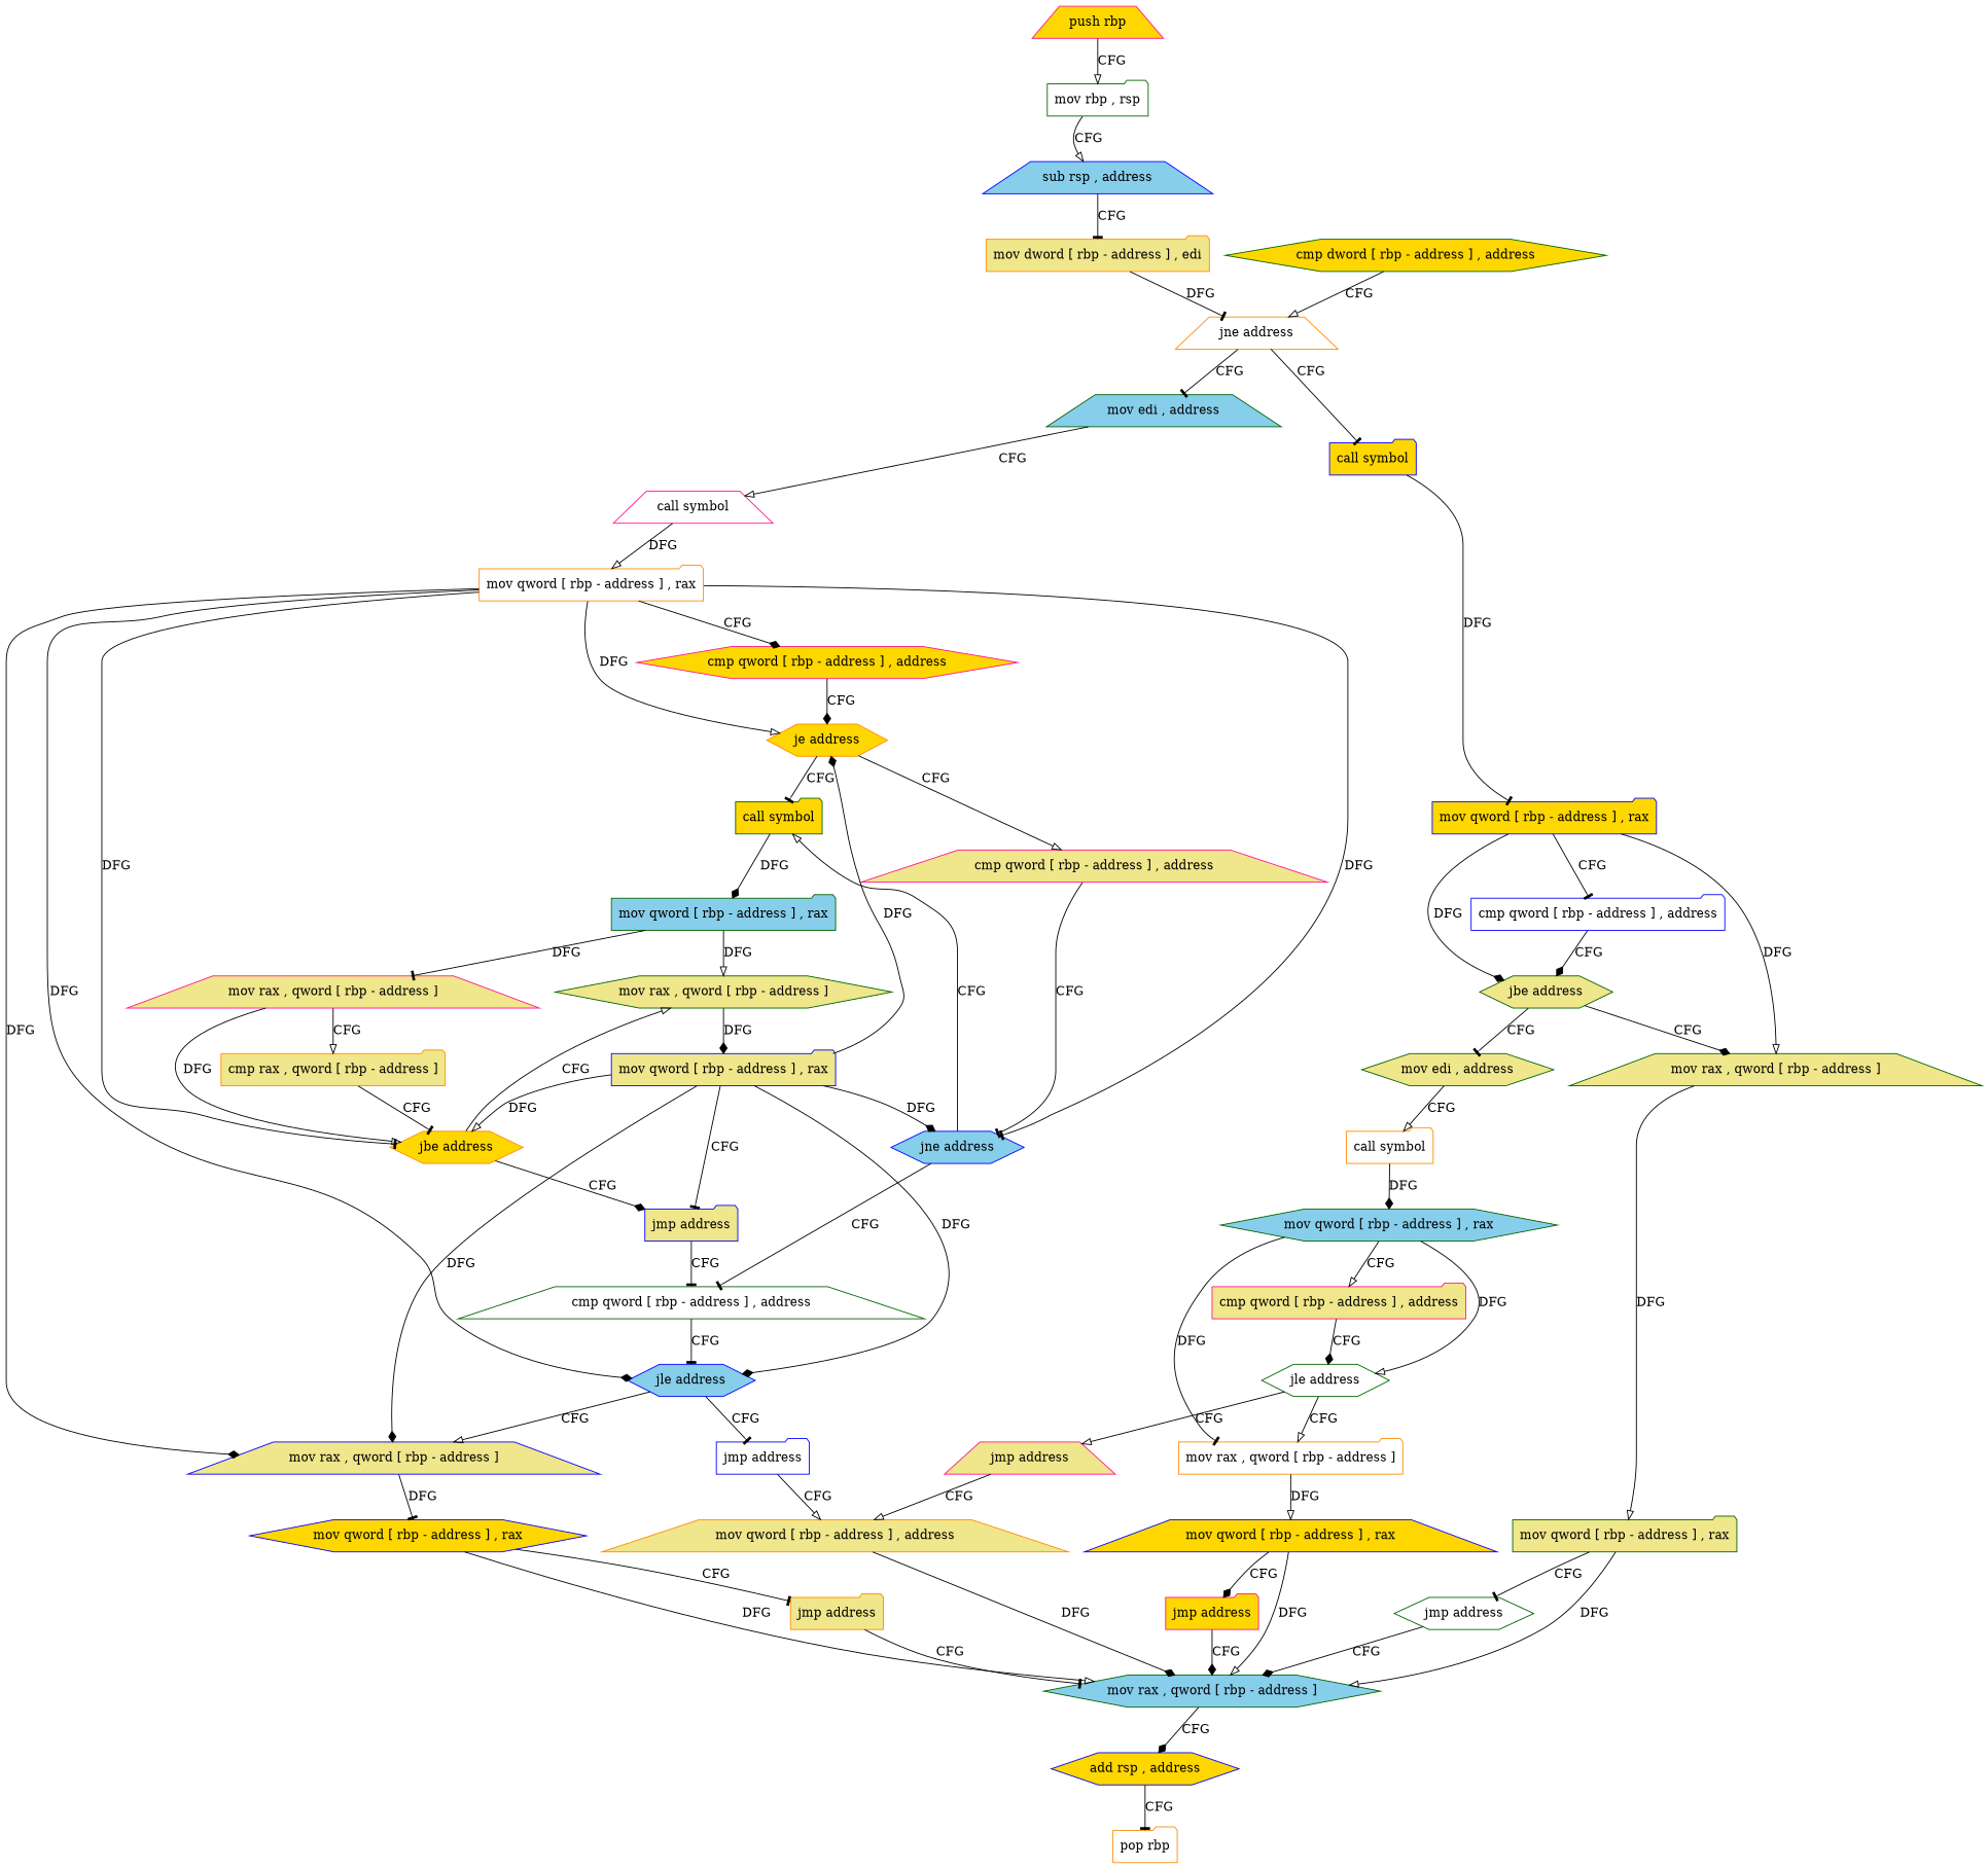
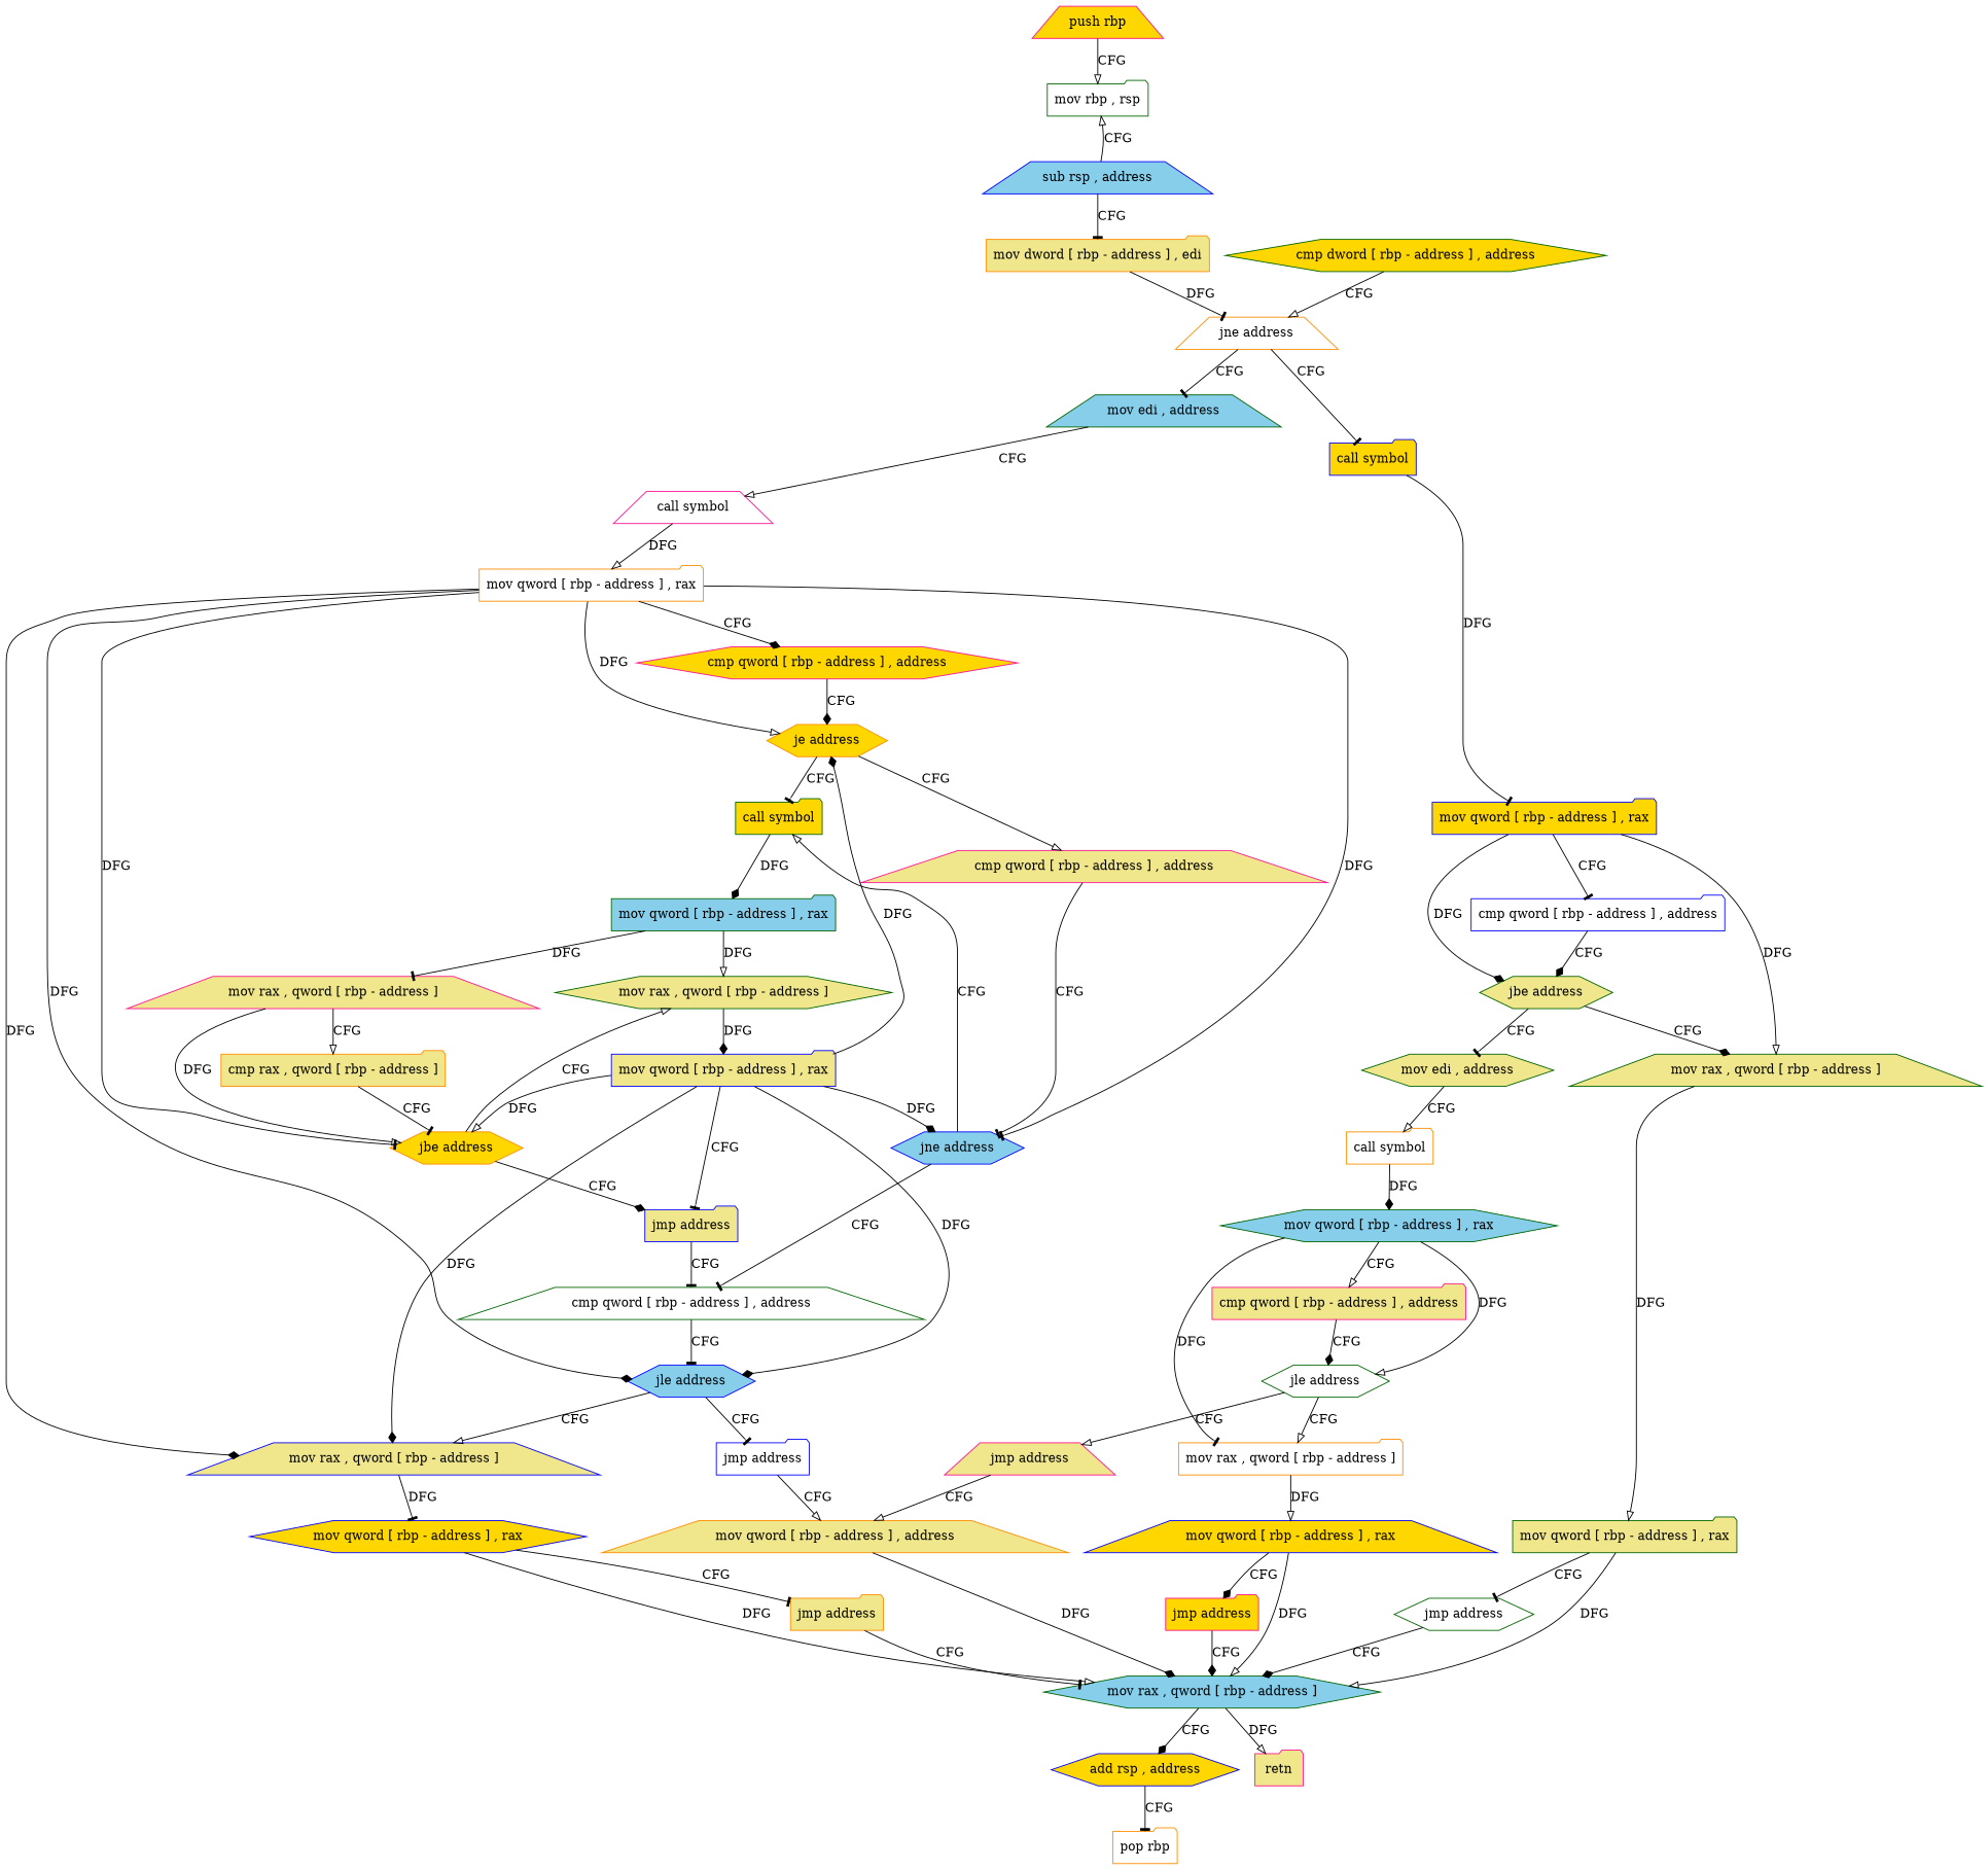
  digraph {
    node [color=darkgreen fillcolor=khaki shape=folder style=filled]
    edge [arrowhead=onormal]
    n1 [color=deeppink fillcolor=gold label="push rbp" shape=trapezium]
    n2 [fillcolor=white label="mov rbp , rsp"]
    n3 [color=blue fillcolor=skyblue label="sub rsp , address" shape=trapezium]
    n4 [color=darkorange label="mov dword [ rbp - address ] , edi"]
    n5 [color=darkorange fillcolor=white label="jne address" shape=trapezium]
    n6 [fillcolor=gold label="cmp dword [ rbp - address ] , address" shape=hexagon]
    n7 [fillcolor=skyblue label="mov edi , address" shape=trapezium]
    n8 [color=blue fillcolor=gold label="call symbol"]
    n9 [color=deeppink fillcolor=white label="call symbol" shape=trapezium]
    n10 [color=blue fillcolor=gold label="mov qword [ rbp - address ] , rax"]
    n11 [color=darkorange fillcolor=white label="mov qword [ rbp - address ] , rax"]
    n12 [color=blue fillcolor=white label="cmp qword [ rbp - address ] , address"]
    n13 [label="jbe address" shape=hexagon]
    n14 [label="mov rax , qword [ rbp - address ]" shape=trapezium]
    n15 [color=deeppink fillcolor=gold label="cmp qword [ rbp - address ] , address" shape=hexagon]
    n16 [color=darkorange fillcolor=gold label="je address" shape=hexagon]
    n17 [color=darkorange fillcolor=gold label="jbe address" shape=hexagon]
    n18 [color=blue fillcolor=skyblue label="jne address" shape=hexagon]
    n19 [color=blue fillcolor=skyblue label="jle address" shape=hexagon]
    n20 [color=blue label="mov rax , qword [ rbp - address ]" shape=trapezium]
    n21 [fillcolor=gold label="call symbol"]
    n22 [color=deeppink label="cmp qword [ rbp - address ] , address" shape=trapezium]
    n23 [label="mov rax , qword [ rbp - address ]" shape=hexagon]
    n24 [color=blue label="jmp address"]
    n25 [fillcolor=white label="cmp qword [ rbp - address ] , address" shape=trapezium]
    n26 [color=blue fillcolor=white label="jmp address"]
    n27 [color=blue fillcolor=gold label="mov qword [ rbp - address ] , rax" shape=hexagon]
    n28 [fillcolor=skyblue label="mov qword [ rbp - address ] , rax"]
    n29 [color=deeppink label="mov rax , qword [ rbp - address ]" shape=trapezium]
    n30 [label="mov edi , address" shape=hexagon]
    n31 [label="mov qword [ rbp - address ] , rax"]
    n32 [color=darkorange fillcolor=white label="call symbol"]
    n33 [fillcolor=skyblue label="mov qword [ rbp - address ] , rax" shape=hexagon]
    n34 [fillcolor=white label="jmp address" shape=hexagon]
    n35 [fillcolor=skyblue label="mov rax , qword [ rbp - address ]" shape=hexagon]
    n36 [color=darkorange label="cmp rax , qword [ rbp - address ]"]
    n37 [color=blue label="mov qword [ rbp - address ] , rax"]
    n38 [color=deeppink label="cmp qword [ rbp - address ] , address"]
    n39 [fillcolor=white label="jle address" shape=hexagon]
    n40 [color=darkorange fillcolor=white label="mov rax , qword [ rbp - address ]"]
    n41 [color=deeppink label="jmp address" shape=trapezium]
    n42 [color=blue fillcolor=gold label="mov qword [ rbp - address ] , rax" shape=trapezium]
    n43 [color=darkorange label="mov qword [ rbp - address ] , address" shape=trapezium]
    n44 [color=deeppink fillcolor=gold label="jmp address"]
    n45 [color=blue fillcolor=gold label="add rsp , address" shape=hexagon]
+   n46 [color=deeppink label=retn]
    n47 [color=darkorange fillcolor=white label="pop rbp"]
    n48 [color=darkorange label="jmp address"]
    n1 -> n2 [label=CFG]
-   n2 -> n3 [label=CFG]
+   n3 -> n2 [label=CFG]
    n3 -> n4 [arrowhead=tee label=CFG]
    n4 -> n5 [arrowhead=tee label=DFG]
    n5 -> n7 [arrowhead=tee label=CFG]
    n5 -> n8 [arrowhead=tee label=CFG]
    n6 -> n5 [label=CFG]
    n7 -> n9 [label=CFG]
    n8 -> n10 [arrowhead=tee label=DFG]
    n9 -> n11 [label=DFG]
    n10 -> n12 [arrowhead=tee label=CFG]
    n10 -> n13 [arrowhead=diamond label=DFG]
    n10 -> n14 [label=DFG]
    n11 -> n15 [arrowhead=diamond label=CFG]
    n11 -> n16 [label=DFG]
    n11 -> n17 [arrowhead=tee label=DFG]
    n11 -> n18 [arrowhead=tee label=DFG]
    n11 -> n19 [arrowhead=diamond label=DFG]
    n11 -> n20 [arrowhead=diamond label=DFG]
    n12 -> n13 [arrowhead=diamond label=CFG]
    n13 -> n14 [arrowhead=diamond label=CFG]
    n13 -> n30 [arrowhead=tee label=CFG]
    n14 -> n31 [label=DFG]
    n15 -> n16 [arrowhead=diamond label=CFG]
    n16 -> n21 [arrowhead=tee label=CFG]
    n16 -> n22 [label=CFG]
    n17 -> n23 [label=CFG]
    n17 -> n24 [arrowhead=diamond label=CFG]
    n18 -> n21 [label=CFG]
    n18 -> n25 [arrowhead=tee label=CFG]
    n19 -> n20 [label=CFG]
    n19 -> n26 [arrowhead=tee label=CFG]
    n20 -> n27 [arrowhead=tee label=DFG]
    n21 -> n28 [arrowhead=diamond label=DFG]
    n22 -> n18 [arrowhead=tee label=CFG]
    n23 -> n37 [arrowhead=diamond label=DFG]
    n24 -> n25 [arrowhead=tee label=CFG]
    n25 -> n19 [arrowhead=tee label=CFG]
    n26 -> n43 [label=CFG]
    n27 -> n35 [label=DFG]
    n27 -> n48 [arrowhead=tee label=CFG]
    n28 -> n23 [label=DFG]
    n28 -> n29 [arrowhead=tee label=DFG]
    n29 -> n17 [label=DFG]
    n29 -> n36 [label=CFG]
    n30 -> n32 [label=CFG]
    n31 -> n34 [arrowhead=tee label=CFG]
    n31 -> n35 [label=DFG]
    n32 -> n33 [arrowhead=diamond label=DFG]
    n33 -> n38 [label=CFG]
    n33 -> n39 [label=DFG]
    n33 -> n40 [arrowhead=tee label=DFG]
    n34 -> n35 [arrowhead=diamond label=CFG]
    n35 -> n45 [arrowhead=diamond label=CFG]
+   n35 -> n46 [label=DFG]
    n36 -> n17 [arrowhead=tee label=CFG]
    n37 -> n16 [arrowhead=diamond label=DFG]
    n37 -> n17 [label=DFG]
    n37 -> n18 [arrowhead=diamond label=DFG]
    n37 -> n19 [arrowhead=diamond label=DFG]
    n37 -> n20 [arrowhead=diamond label=DFG]
    n37 -> n24 [arrowhead=tee label=CFG]
    n38 -> n39 [arrowhead=diamond label=CFG]
    n39 -> n40 [label=CFG]
    n39 -> n41 [label=CFG]
    n40 -> n42 [label=DFG]
    n41 -> n43 [label=CFG]
    n42 -> n35 [label=DFG]
    n42 -> n44 [arrowhead=diamond label=CFG]
    n43 -> n35 [arrowhead=diamond label=DFG]
    n44 -> n35 [arrowhead=diamond label=CFG]
    n45 -> n47 [arrowhead=tee label=CFG]
    n48 -> n35 [arrowhead=tee label=CFG]
  }
